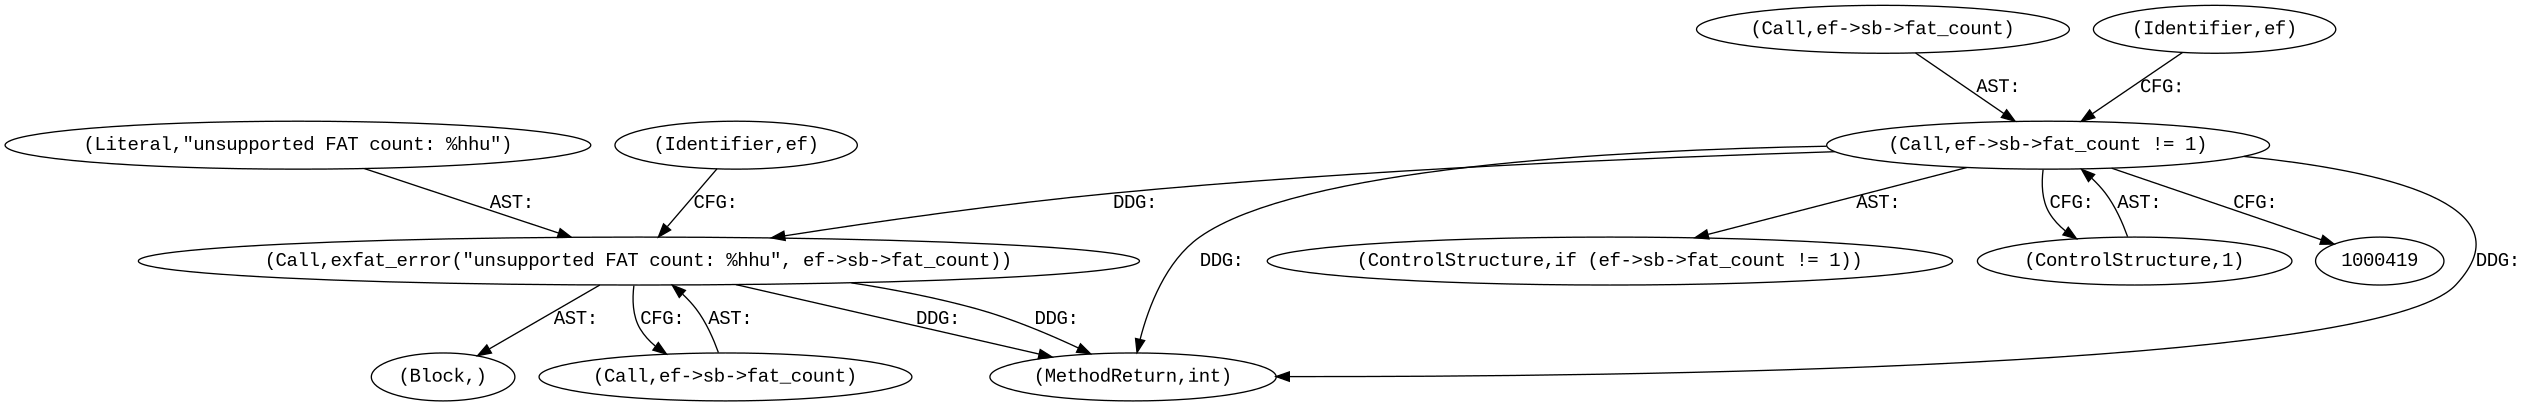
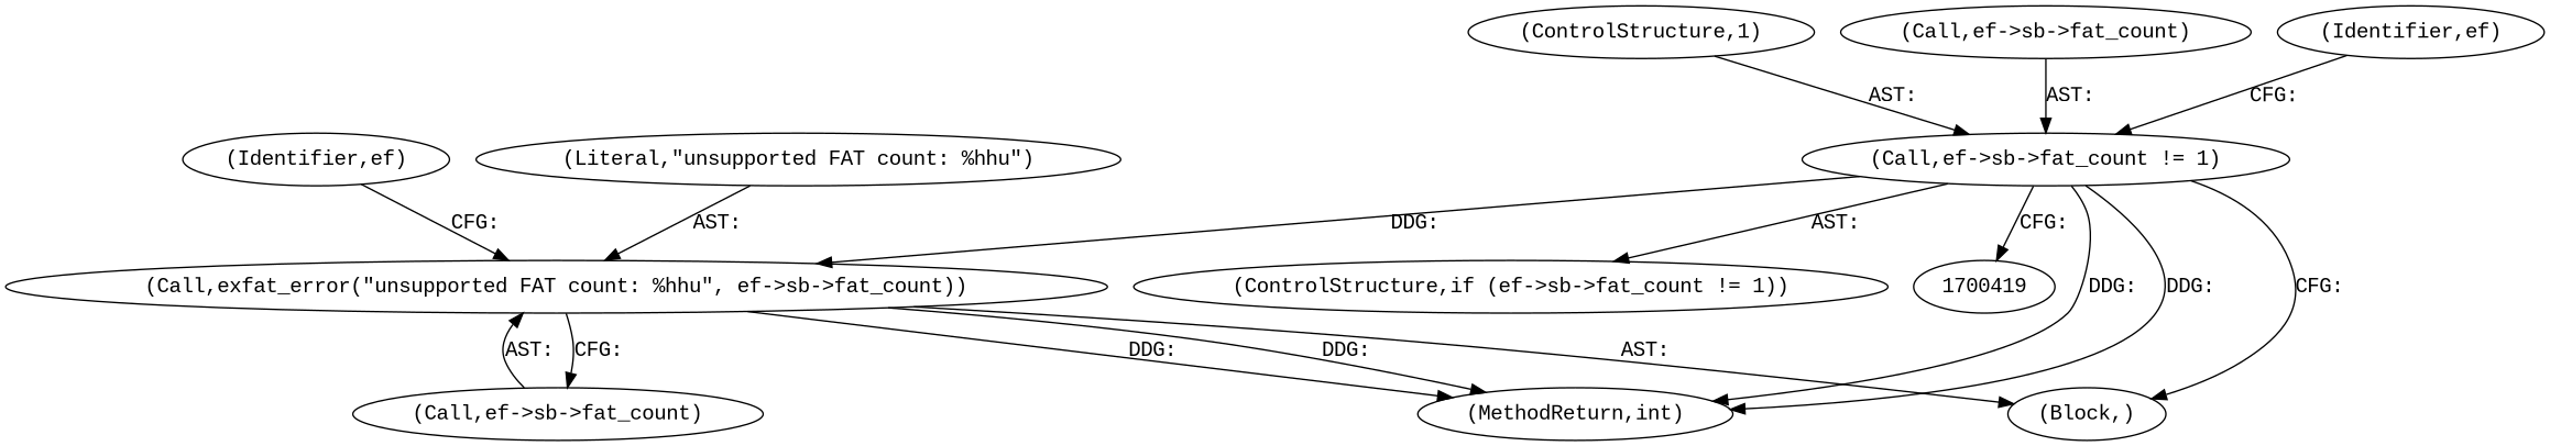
  digraph {
    fontname="Liberation Mono"
    node [fontname="Liberation Mono"]
    edge [fontname="Liberation Mono"]
    n1 [label="(Call,ef->sb->fat_count != 1)"]
    n2 [label="(Call,exfat_error(\"unsupported FAT count: %hhu\", ef->sb->fat_count))"]
    n3 [label="(MethodReturn,int)"]
    n4 [label="(ControlStructure,if (ef->sb->fat_count != 1))"]
    n5 [label="(ControlStructure,1)"]
-   1000419
+   1000419 [label=1700419]
    n7 [label="(Block,)"]
    n8 [label="(Call,ef->sb->fat_count)"]
    n9 [label="(Call,ef->sb->fat_count)"]
    n10 [label="(Literal,\"unsupported FAT count: %hhu\")"]
    n11 [label="(Identifier,ef)"]
    n12 [label="(Identifier,ef)"]
    n1 -> n2 [label="DDG: "]
    n1 -> n3 [label="DDG: "]
    n1 -> n3 [label="DDG: "]
    n1 -> n4 [label="AST: "]
-   n1 -> n5 [label="CFG: "]
+   n1 -> n7 [label="CFG: "]
    n1 -> 1000419 [label="CFG: "]
    n2 -> n3 [label="DDG: "]
    n2 -> n3 [label="DDG: "]
    n2 -> n7 [label="AST: "]
    n2 -> n8 [label="CFG: "]
    n5 -> n1 [label="AST: "]
    n8 -> n2 [label="AST: "]
    n9 -> n1 [label="AST: "]
    n10 -> n2 [label="AST: "]
    n11 -> n2 [label="CFG: "]
    n12 -> n1 [label="CFG: "]
  }
